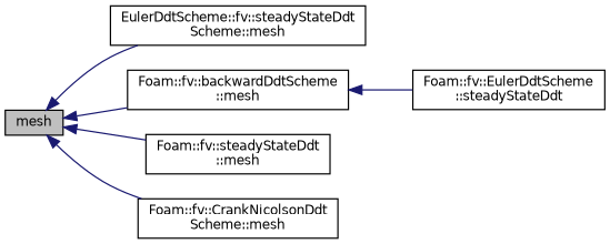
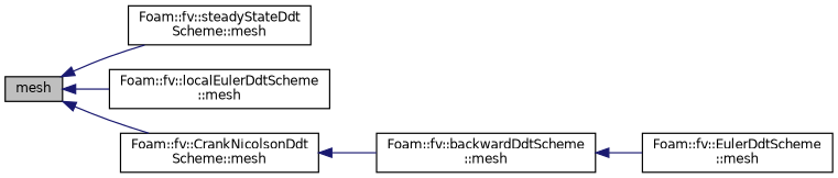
  digraph {
    fontname="DejaVu Sans"
    rankdir=LR
    node [color=black fontname="DejaVu Sans" fontsize=10 shape=record]
    edge [color=midnightblue dir=back fontname="DejaVu Sans" fontsize=10 labelfontname=FreeSans labelfontsize=10 style=solid]
    n1 [fillcolor=grey75 fontcolor=black height=0.2 label=mesh style=filled width=0.4]
-   n2 [height=0.2 label="EulerDdtScheme::fv::steadyStateDdt\lScheme::mesh" width=0.4]
+   n2 [height=0.2 label="Foam::fv::steadyStateDdt\lScheme::mesh" width=0.4]
    n3 [height=0.2 label="Foam::fv::backwardDdtScheme\l::mesh" width=0.4]
-   n4 [height=0.2 label="Foam::fv::steadyStateDdt\l::mesh" width=0.4]
+   n4 [height=0.2 label="Foam::fv::localEulerDdtScheme\l::mesh" width=0.4]
    n5 [height=0.2 label="Foam::fv::CrankNicolsonDdt\lScheme::mesh" width=0.4]
-   n6 [height=0.2 label="Foam::fv::EulerDdtScheme\l::steadyStateDdt" width=0.4]
+   n6 [height=0.2 label="Foam::fv::EulerDdtScheme\l::mesh" width=0.4]
    n1 -> n2
-   n1 -> n3
+   n5 -> n3
    n1 -> n4
    n1 -> n5
    n3 -> n6
  }
